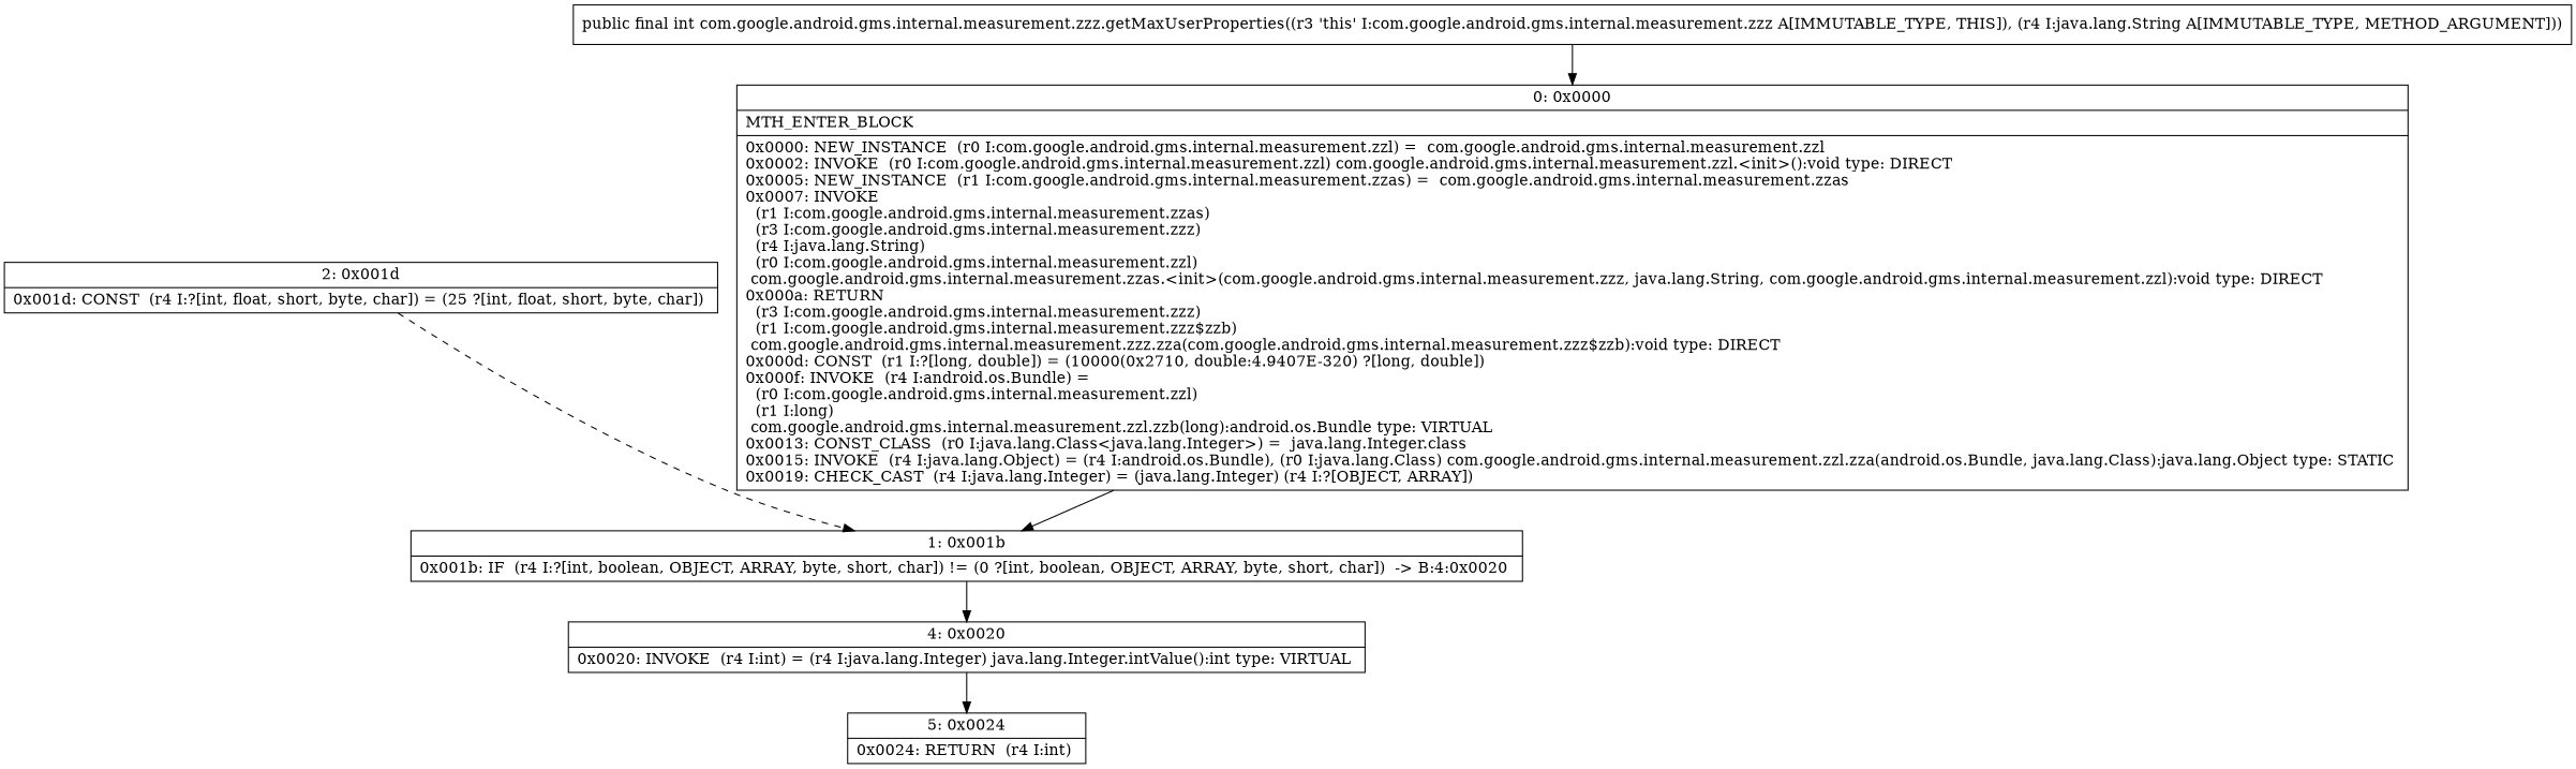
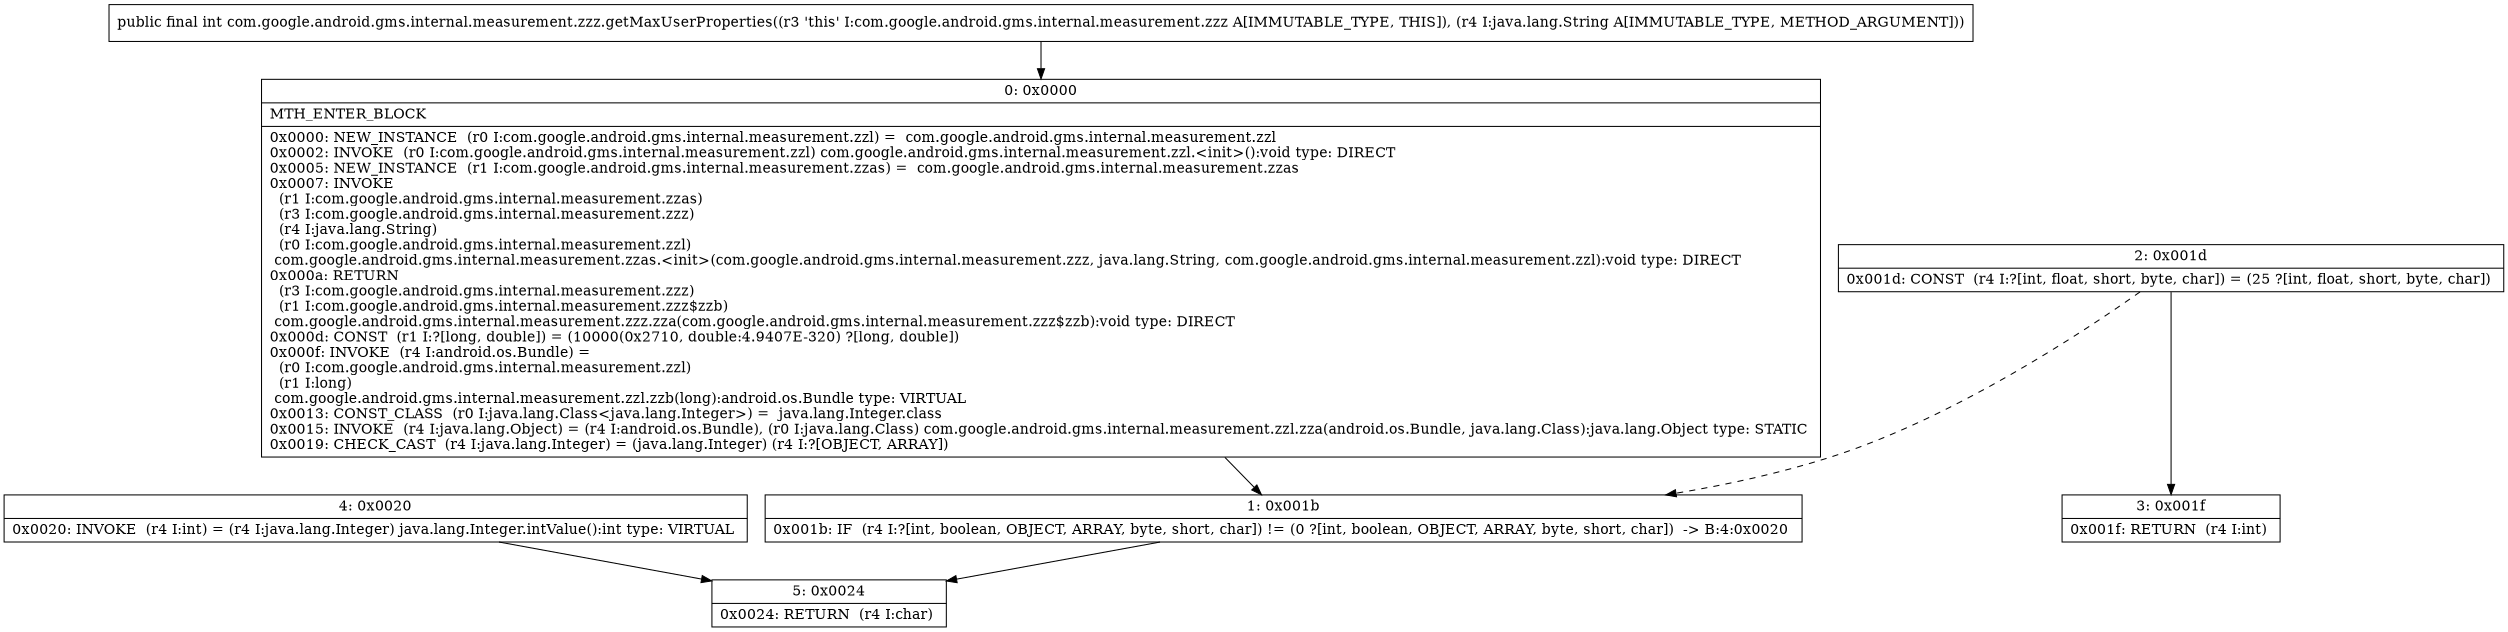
  digraph {
    node [shape=record]
    n1 [label="{0\:\ 0x0000|MTH_ENTER_BLOCK\l|0x0000: NEW_INSTANCE  (r0 I:com.google.android.gms.internal.measurement.zzl) =  com.google.android.gms.internal.measurement.zzl \l0x0002: INVOKE  (r0 I:com.google.android.gms.internal.measurement.zzl) com.google.android.gms.internal.measurement.zzl.\<init\>():void type: DIRECT \l0x0005: NEW_INSTANCE  (r1 I:com.google.android.gms.internal.measurement.zzas) =  com.google.android.gms.internal.measurement.zzas \l0x0007: INVOKE  \l  (r1 I:com.google.android.gms.internal.measurement.zzas)\l  (r3 I:com.google.android.gms.internal.measurement.zzz)\l  (r4 I:java.lang.String)\l  (r0 I:com.google.android.gms.internal.measurement.zzl)\l com.google.android.gms.internal.measurement.zzas.\<init\>(com.google.android.gms.internal.measurement.zzz, java.lang.String, com.google.android.gms.internal.measurement.zzl):void type: DIRECT \l0x000a: RETURN  \l  (r3 I:com.google.android.gms.internal.measurement.zzz)\l  (r1 I:com.google.android.gms.internal.measurement.zzz$zzb)\l com.google.android.gms.internal.measurement.zzz.zza(com.google.android.gms.internal.measurement.zzz$zzb):void type: DIRECT \l0x000d: CONST  (r1 I:?[long, double]) = (10000(0x2710, double:4.9407E\-320) ?[long, double]) \l0x000f: INVOKE  (r4 I:android.os.Bundle) = \l  (r0 I:com.google.android.gms.internal.measurement.zzl)\l  (r1 I:long)\l com.google.android.gms.internal.measurement.zzl.zzb(long):android.os.Bundle type: VIRTUAL \l0x0013: CONST_CLASS  (r0 I:java.lang.Class\<java.lang.Integer\>) =  java.lang.Integer.class \l0x0015: INVOKE  (r4 I:java.lang.Object) = (r4 I:android.os.Bundle), (r0 I:java.lang.Class) com.google.android.gms.internal.measurement.zzl.zza(android.os.Bundle, java.lang.Class):java.lang.Object type: STATIC \l0x0019: CHECK_CAST  (r4 I:java.lang.Integer) = (java.lang.Integer) (r4 I:?[OBJECT, ARRAY]) \l}"]
    n2 [label="{1\:\ 0x001b|0x001b: IF  (r4 I:?[int, boolean, OBJECT, ARRAY, byte, short, char]) != (0 ?[int, boolean, OBJECT, ARRAY, byte, short, char])  \-\> B:4:0x0020 \l}"]
    n3 [label="{4\:\ 0x0020|0x0020: INVOKE  (r4 I:int) = (r4 I:java.lang.Integer) java.lang.Integer.intValue():int type: VIRTUAL \l}"]
    n4 [label="{2\:\ 0x001d|0x001d: CONST  (r4 I:?[int, float, short, byte, char]) = (25 ?[int, float, short, byte, char]) \l}"]
-   n6 [label="{5\:\ 0x0024|0x0024: RETURN  (r4 I:int) \l}"]
+   n5 [label="{3\:\ 0x001f|0x001f: RETURN  (r4 I:int) \l}"]
+   n6 [label="{5\:\ 0x0024|0x0024: RETURN  (r4 I:char) \l}"]
    n7 [label="{public final int com.google.android.gms.internal.measurement.zzz.getMaxUserProperties((r3 'this' I:com.google.android.gms.internal.measurement.zzz A[IMMUTABLE_TYPE, THIS]), (r4 I:java.lang.String A[IMMUTABLE_TYPE, METHOD_ARGUMENT])) }"]
    n1 -> n2
-   n2 -> n3
+   n2 -> n6
    n3 -> n6
    n4 -> n2 [style=dashed]
+   n4 -> n5
    n7 -> n1
  }
